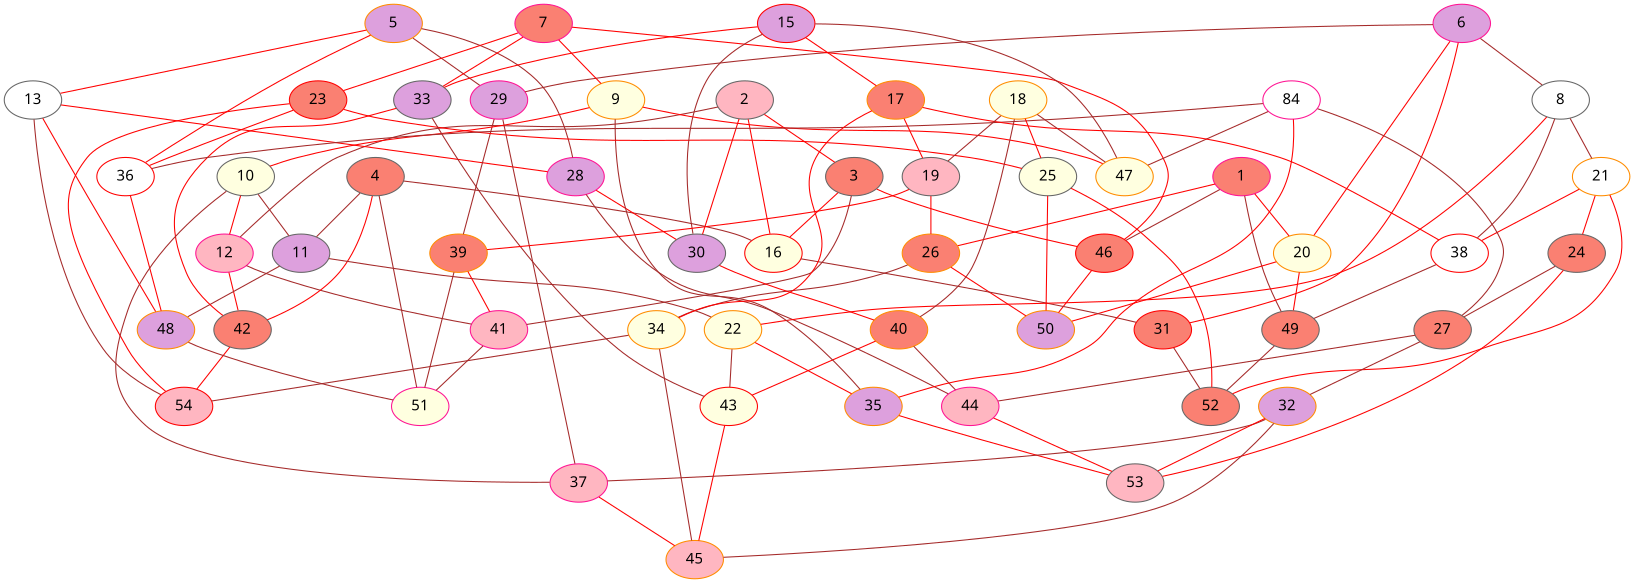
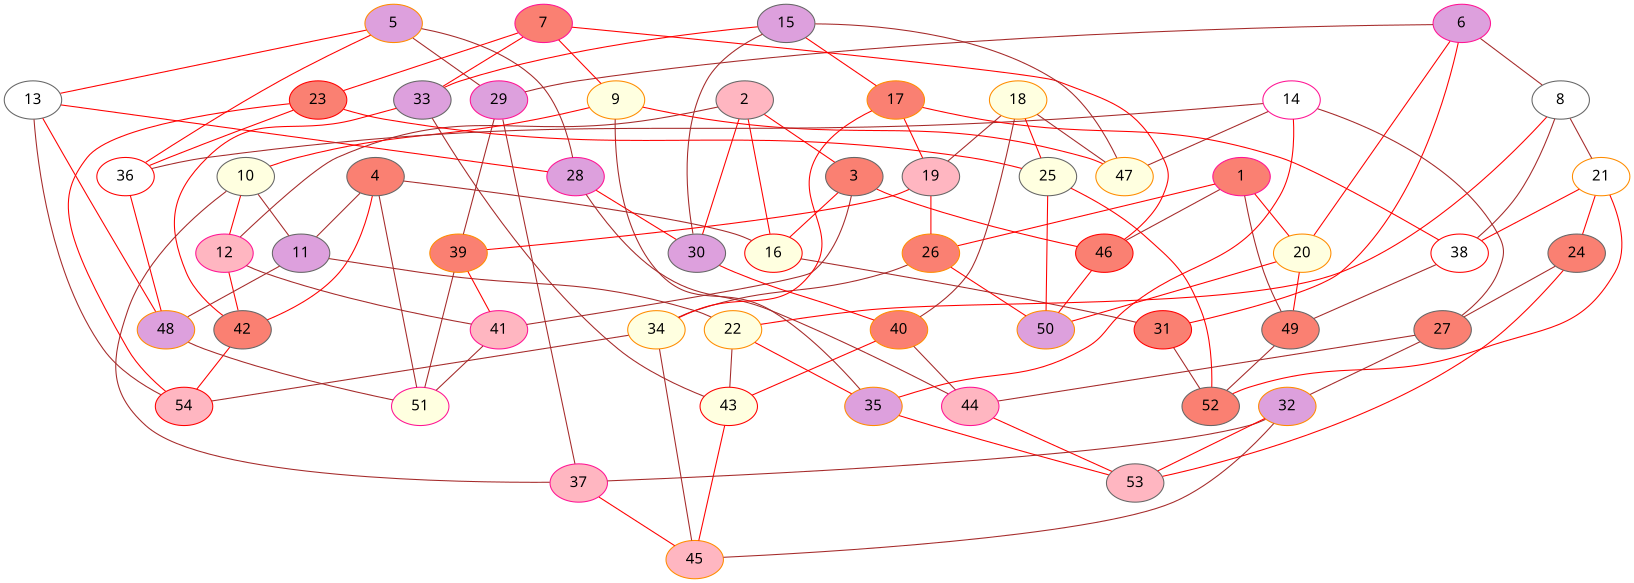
  graph {
    fontname="Noto Sans"
    node [color=gray40 fillcolor=salmon fontname="Noto Sans" style=filled]
    edge [color=red fontname="Noto Sans"]
    1 [color=deeppink]
    20 [color=darkorange fillcolor=lightyellow]
    26 [color=darkorange]
    46 [color=red]
    49
    50 [color=darkorange fillcolor=plum]
    34 [color=darkorange fillcolor=lightyellow]
    52
    2 [fillcolor=lightpink]
    3
    12 [color=deeppink fillcolor=lightpink]
    16 [color=red fillcolor=lightyellow]
    30 [fillcolor=plum]
    41 [color=deeppink fillcolor=lightpink]
    42
    31 [color=red]
    40 [color=darkorange]
    51 [color=deeppink fillcolor=lightyellow]
    4
    11 [fillcolor=plum]
    22 [color=darkorange fillcolor=lightyellow]
    48 [color=darkorange fillcolor=plum]
    54 [color=red fillcolor=lightpink]
    5 [color=darkorange fillcolor=plum]
    13 [fillcolor=white]
    28 [color=deeppink fillcolor=plum]
    29 [color=deeppink fillcolor=plum]
    36 [color=red fillcolor=white]
    44 [color=deeppink fillcolor=lightpink]
    37 [color=deeppink fillcolor=lightpink]
    39 [color=darkorange]
    6 [color=deeppink fillcolor=plum]
    8 [fillcolor=white]
    21 [color=darkorange fillcolor=white]
    38 [color=red fillcolor=white]
    7 [color=deeppink]
    9 [color=darkorange fillcolor=lightyellow]
    23 [color=red]
    33 [fillcolor=plum]
    10 [fillcolor=lightyellow]
    35 [color=darkorange fillcolor=plum]
    47 [color=darkorange fillcolor=lightyellow]
    25 [fillcolor=lightyellow]
    43 [color=red fillcolor=lightyellow]
    24
    53 [fillcolor=lightpink]
    45 [color=darkorange fillcolor=lightpink]
-   14 [color=deeppink fillcolor=white label=84]
+   14 [color=deeppink fillcolor=white]
    27
    32 [color=darkorange fillcolor=plum]
-   15 [color=red fillcolor=plum]
+   15 [fillcolor=plum]
    17 [color=darkorange]
    19 [fillcolor=lightpink]
    18 [color=darkorange fillcolor=lightyellow]
    1 -- 20
    1 -- 26
    1 -- 46 [color=brown]
    1 -- 49 [color=brown]
    20 -- 49
    20 -- 50
    26 -- 50
    26 -- 34 [color=brown]
    46 -- 50
    49 -- 52 [color=brown]
    34 -- 54 [color=brown]
    34 -- 45 [color=brown]
    2 -- 3
    2 -- 12 [color=brown]
    2 -- 16
    2 -- 30
    3 -- 46
    3 -- 16
    3 -- 41 [color=brown]
    12 -- 41 [color=brown]
    12 -- 42
    16 -- 31 [color=brown]
    30 -- 40
    41 -- 51 [color=brown]
    42 -- 54
    31 -- 52 [color=brown]
    40 -- 44 [color=brown]
    40 -- 43
    4 -- 16 [color=brown]
    4 -- 42
    4 -- 51 [color=brown]
    4 -- 11 [color=brown]
    11 -- 22 [color=brown]
    11 -- 48 [color=brown]
    22 -- 35
    22 -- 43 [color=brown]
    48 -- 51 [color=brown]
    5 -- 13
    5 -- 28 [color=brown]
    5 -- 29 [color=brown]
    5 -- 36
    13 -- 48
    13 -- 54 [color=brown]
    13 -- 28
    28 -- 30
    28 -- 44 [color=brown]
    29 -- 37 [color=brown]
    29 -- 39 [color=brown]
    36 -- 48
    44 -- 53
    37 -- 45
    39 -- 41
    39 -- 51 [color=brown]
    6 -- 20
    6 -- 31
    6 -- 29 [color=brown]
    6 -- 8 [color=brown]
    8 -- 22
    8 -- 21 [color=brown]
    8 -- 38 [color=brown]
    21 -- 52
    21 -- 38
    21 -- 24
    38 -- 49 [color=brown]
    7 -- 46
    7 -- 9
    7 -- 23
    7 -- 33
    9 -- 10
    9 -- 35 [color=brown]
    9 -- 47
    23 -- 54
    23 -- 36
    23 -- 25
    33 -- 42
    33 -- 43 [color=brown]
    10 -- 12
    10 -- 11 [color=brown]
    10 -- 37 [color=brown]
    35 -- 53
    25 -- 50
    25 -- 52
    43 -- 45
    24 -- 53
    24 -- 27 [color=brown]
    14 -- 36 [color=brown]
    14 -- 35
    14 -- 47 [color=brown]
    14 -- 27 [color=brown]
    27 -- 44 [color=brown]
    27 -- 32 [color=brown]
    32 -- 37 [color=brown]
    32 -- 53
    32 -- 45 [color=brown]
    15 -- 30 [color=brown]
    15 -- 33
    15 -- 47 [color=brown]
    15 -- 17
    17 -- 34
    17 -- 38
    17 -- 19
    19 -- 26
    19 -- 39
    18 -- 40 [color=brown]
    18 -- 47 [color=brown]
    18 -- 25
    18 -- 19 [color=brown]
  }
